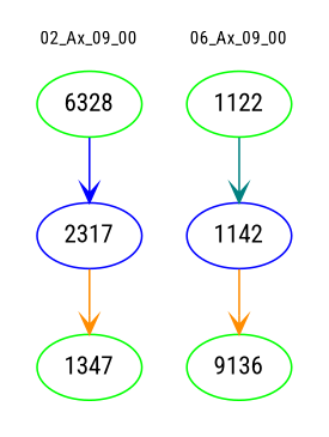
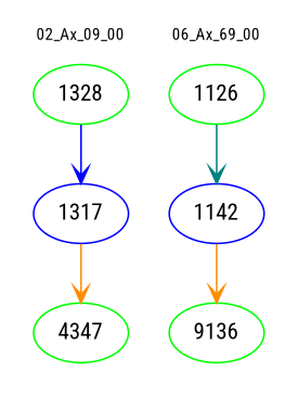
  digraph {
    fontname="Roboto Condensed"
    node [color=green fontname="Roboto Condensed"]
    edge [arrowhead=vee color=darkorange fontname="Roboto Condensed"]
-   n1 [label=6328]
-   n2 [color=blue label=2317]
-   n3 [label=1347]
-   n4 [label=1122]
+   n1 [label=1328]
+   n2 [color=blue label=1317]
+   n3 [label=4347]
+   n4 [label=1126]
    n5 [color=blue label=1142]
    n6 [label=9136]
    subgraph cluster_1 {
      color=white
      fontsize=10
      label="02_Ax_09_00"
      n1
      n2
      n3
    }
    subgraph cluster_2 {
      color=white
      fontsize=10
-     label="06_Ax_09_00"
+     label="06_Ax_69_00"
      n4
      n5
      n6
    }
    n1 -> n2 [color=blue]
    n2 -> n3
    n4 -> n5 [color=teal]
    n5 -> n6
  }
